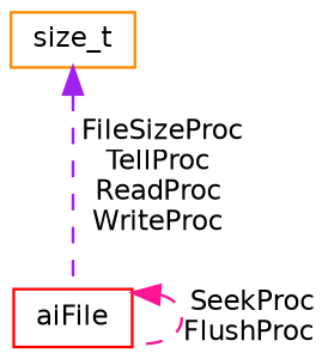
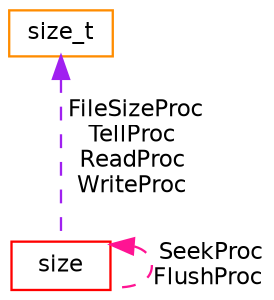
  digraph {
    node [fillcolor=white fontname=Helvetica fontsize=10 shape=record style=filled]
    edge [dir=back fontname=Helvetica fontsize=10 labelfontname=Helvetica labelfontsize=10 style=dashed]
-   n1 [color=red fontcolor=black height=0.2 label=aiFile width=0.4]
+   n1 [color=red fontcolor=black height=0.2 label=size width=0.4]
    n2 [color=darkorange height=0.2 label=size_t width=0.4]
    n1 -> n1 [color=deeppink label=" SeekProc\nFlushProc"]
    n2 -> n1 [color=purple label=" FileSizeProc\nTellProc\nReadProc\nWriteProc"]
  }
